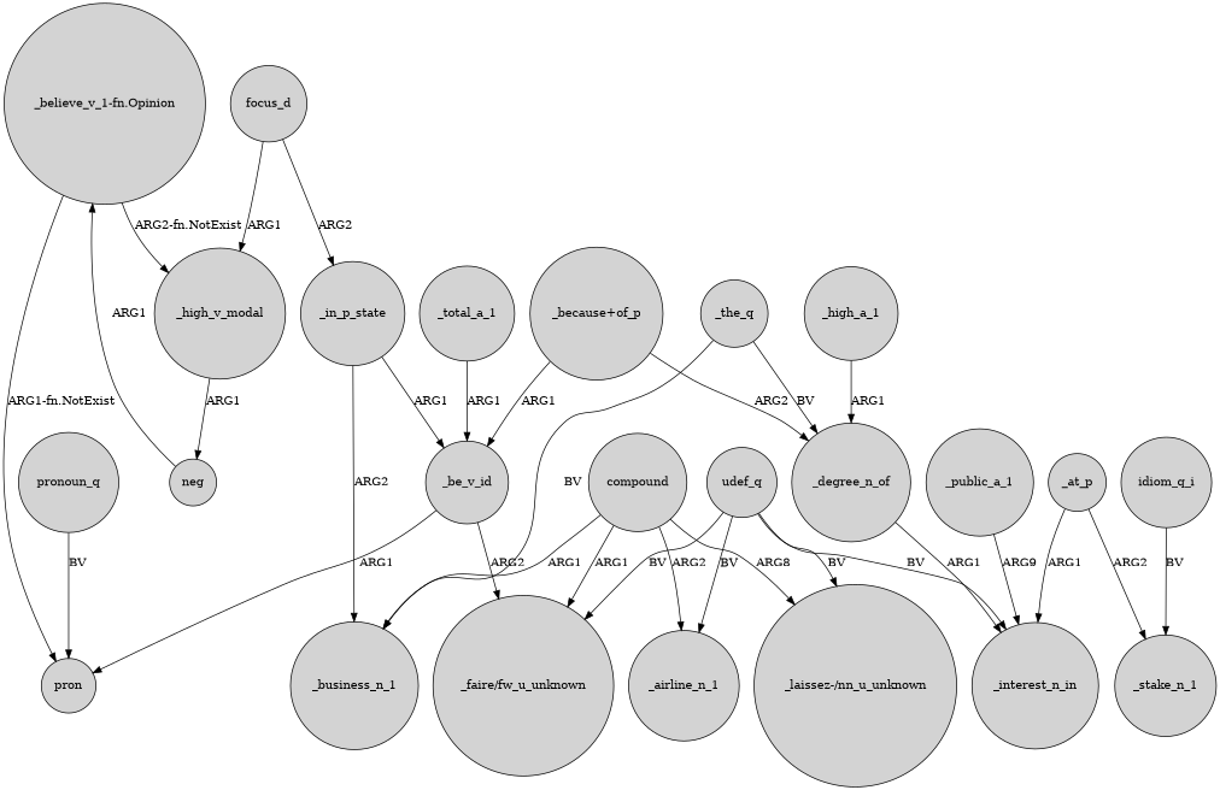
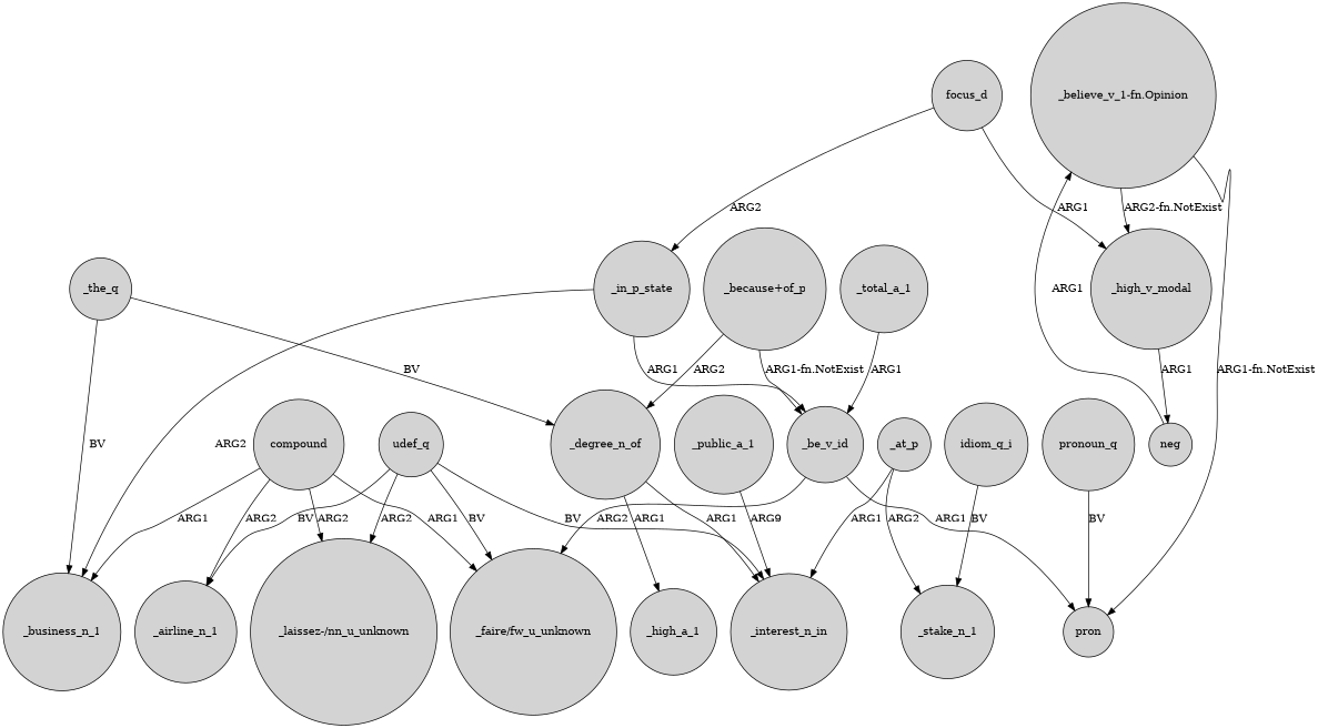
  digraph {
    node [shape=circle style=filled]
    _in_p_state
    _business_n_1
    _be_v_id
    "_faire/fw_u_unknown"
    pron
    _the_q
    _degree_n_of
    _interest_n_in
    _high_a_1
    compound
    "_laissez-/nn_u_unknown"
    _airline_n_1
    "_because+of_p"
    focus_d
    n15 [label=_high_v_modal]
    neg
    udef_q
    _total_a_1
    _at_p
    _stake_n_1
    idiom_q_i
    pronoun_q
    "_believe_v_1-fn.Opinion"
    _public_a_1
    _in_p_state -> _business_n_1 [label=ARG2]
    _in_p_state -> _be_v_id [label=ARG1]
    _be_v_id -> "_faire/fw_u_unknown" [label=ARG2]
    _be_v_id -> pron [label=ARG1]
    _the_q -> _business_n_1 [label=BV]
    _the_q -> _degree_n_of [label=BV]
    _degree_n_of -> _interest_n_in [label=ARG1]
-   _high_a_1 -> _degree_n_of [label=ARG1]
+   _degree_n_of -> _high_a_1 [label=ARG1]
    compound -> _business_n_1 [label=ARG1]
    compound -> "_faire/fw_u_unknown" [label=ARG1]
-   compound -> "_laissez-/nn_u_unknown" [label=ARG8]
+   compound -> "_laissez-/nn_u_unknown" [label=ARG2]
    compound -> _airline_n_1 [label=ARG2]
-   "_because+of_p" -> _be_v_id [label=ARG1]
+   "_because+of_p" -> _be_v_id [label="ARG1-fn.NotExist"]
    "_because+of_p" -> _degree_n_of [label=ARG2]
    focus_d -> _in_p_state [label=ARG2]
    focus_d -> n15 [label=ARG1]
    n15 -> neg [label=ARG1]
    neg -> "_believe_v_1-fn.Opinion" [label=ARG1]
    udef_q -> "_faire/fw_u_unknown" [label=BV]
    udef_q -> _interest_n_in [label=BV]
-   udef_q -> "_laissez-/nn_u_unknown" [label=BV]
+   udef_q -> "_laissez-/nn_u_unknown" [label=ARG2]
    udef_q -> _airline_n_1 [label=BV]
    _total_a_1 -> _be_v_id [label=ARG1]
    _at_p -> _interest_n_in [label=ARG1]
    _at_p -> _stake_n_1 [label=ARG2]
    idiom_q_i -> _stake_n_1 [label=BV]
    pronoun_q -> pron [label=BV]
    "_believe_v_1-fn.Opinion" -> pron [label="ARG1-fn.NotExist"]
    "_believe_v_1-fn.Opinion" -> n15 [label="ARG2-fn.NotExist"]
    _public_a_1 -> _interest_n_in [label=ARG9]
  }
